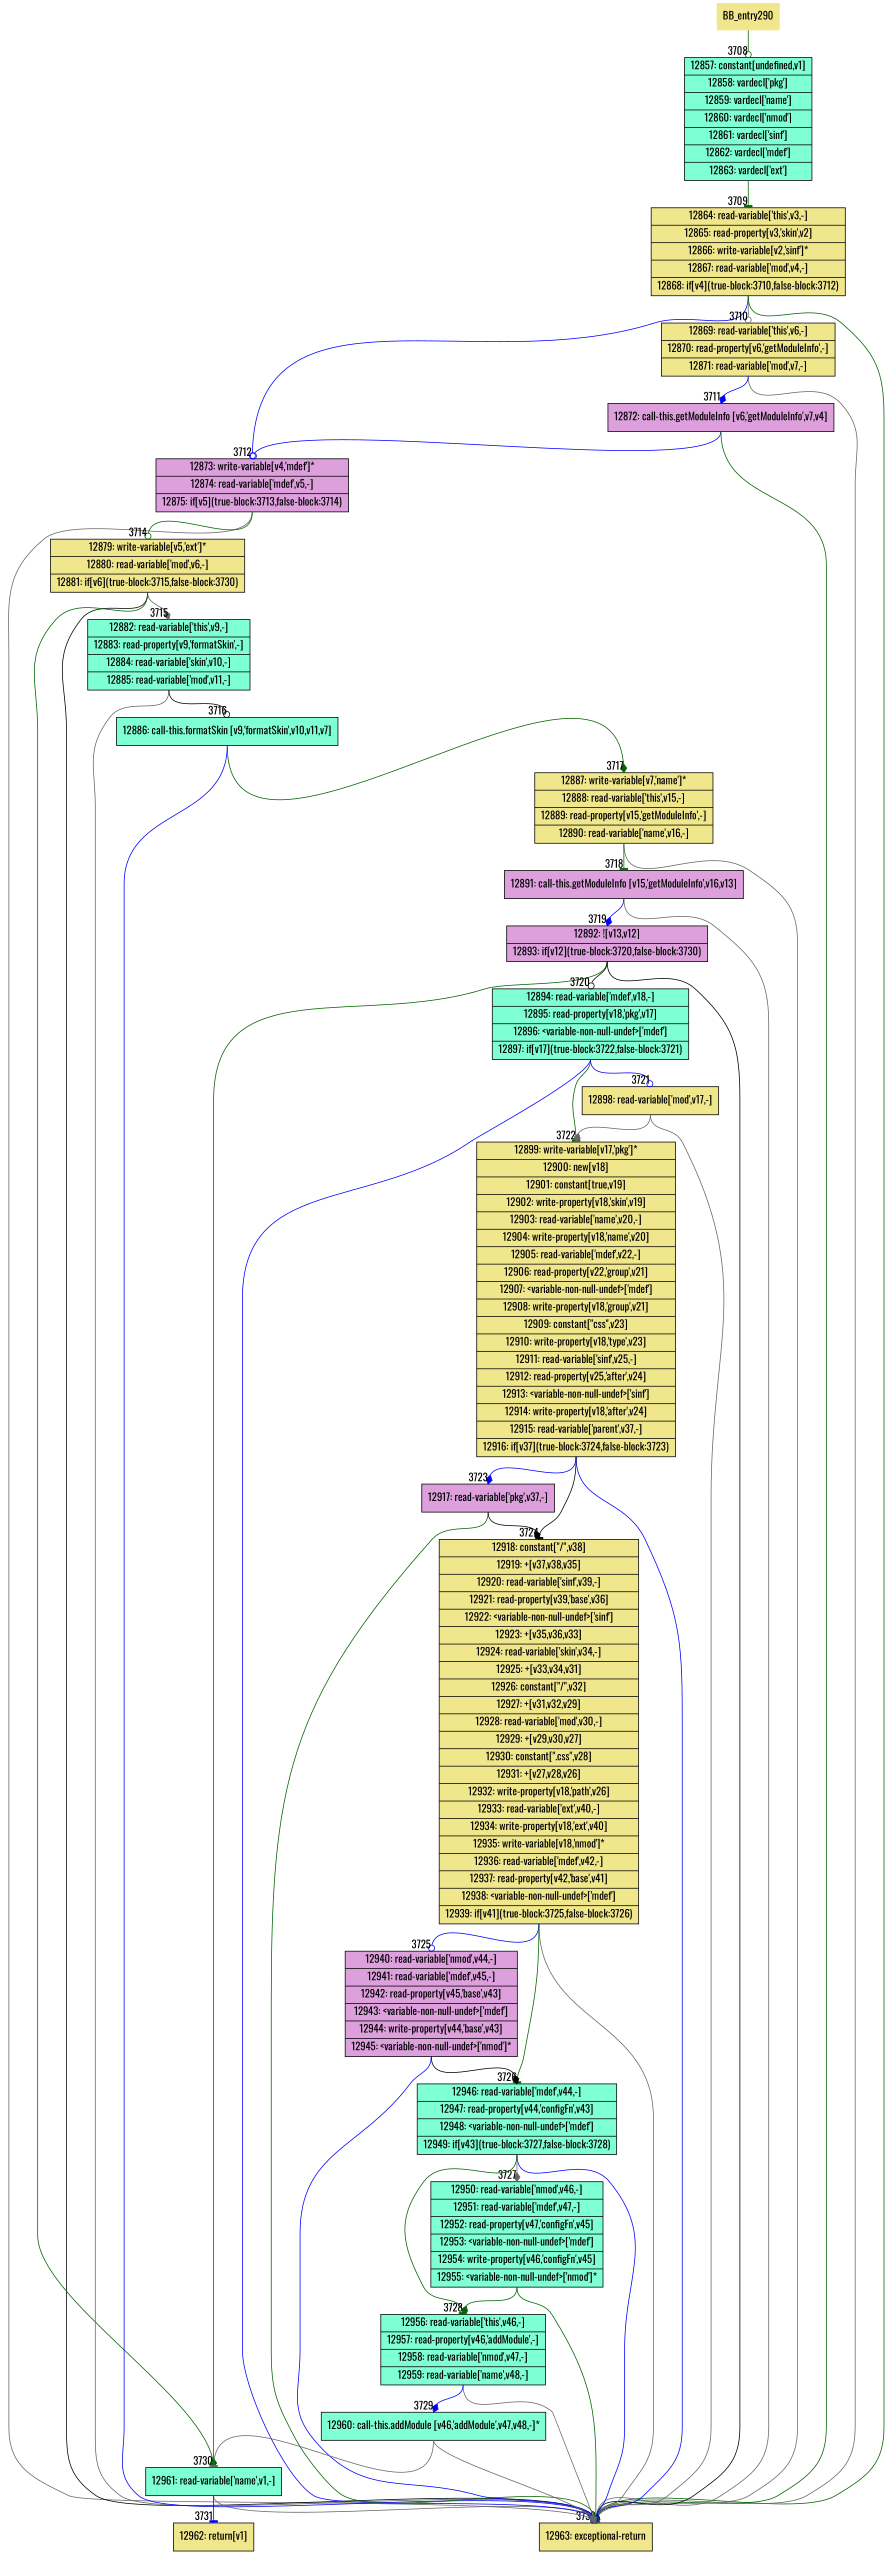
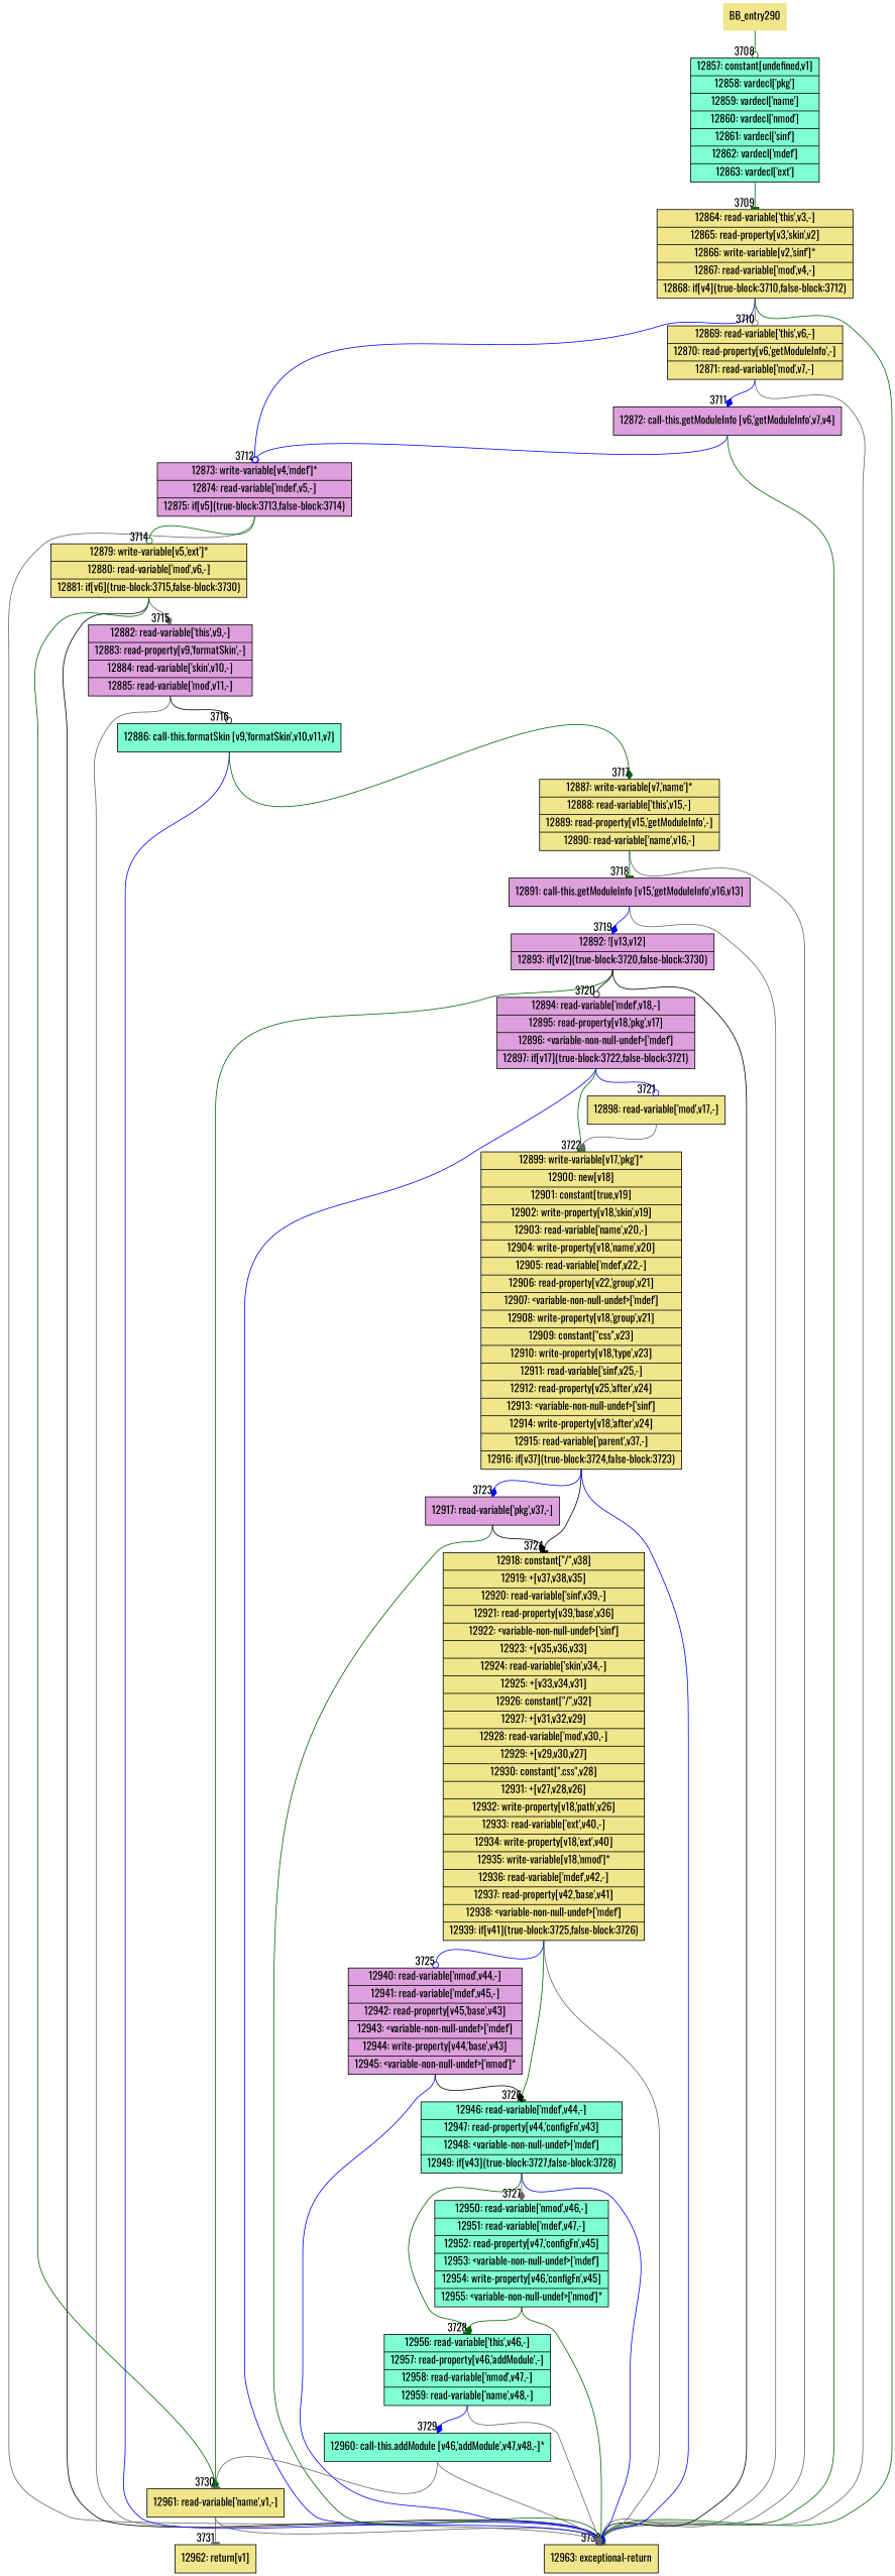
  digraph {
    fontname=Oswald
    rankdir=TD
    node [fillcolor=khaki fontname=Oswald shape=record style=filled]
    edge [arrowhead=diamond color=gray40 fontname=Oswald headport=n tailport=s]
    n1 [label=BB_entry290 shape=none]
    n2 [fillcolor=aquamarine label="{12857: constant[undefined,v1]|12858: vardecl['pkg']|12859: vardecl['name']|12860: vardecl['nmod']|12861: vardecl['sinf']|12862: vardecl['mdef']|12863: vardecl['ext']}"]
    n3 [label="{12864: read-variable['this',v3,-]|12865: read-property[v3,'skin',v2]|12866: write-variable[v2,'sinf']*|12867: read-variable['mod',v4,-]|12868: if[v4](true-block:3710,false-block:3712)}"]
    n4 [fillcolor=plum label="{12873: write-variable[v4,'mdef']*|12874: read-variable['mdef',v5,-]|12875: if[v5](true-block:3713,false-block:3714)}"]
    n5 [label="{12869: read-variable['this',v6,-]|12870: read-property[v6,'getModuleInfo',-]|12871: read-variable['mod',v7,-]}"]
    n6 [label="{12963: exceptional-return}"]
    n7 [label="{12879: write-variable[v5,'ext']*|12880: read-variable['mod',v6,-]|12881: if[v6](true-block:3715,false-block:3730)}"]
    n8 [fillcolor=plum label="{12872: call-this.getModuleInfo [v6,'getModuleInfo',v7,v4]}"]
-   n9 [fillcolor=aquamarine label="{12882: read-variable['this',v9,-]|12883: read-property[v9,'formatSkin',-]|12884: read-variable['skin',v10,-]|12885: read-variable['mod',v11,-]}"]
-   n10 [fillcolor=aquamarine label="{12961: read-variable['name',v1,-]}"]
+   n9 [fillcolor=plum label="{12882: read-variable['this',v9,-]|12883: read-property[v9,'formatSkin',-]|12884: read-variable['skin',v10,-]|12885: read-variable['mod',v11,-]}"]
+   n10 [label="{12961: read-variable['name',v1,-]}"]
    n11 [fillcolor=aquamarine label="{12886: call-this.formatSkin [v9,'formatSkin',v10,v11,v7]}"]
    n12 [label="{12962: return[v1]}"]
    n13 [label="{12887: write-variable[v7,'name']*|12888: read-variable['this',v15,-]|12889: read-property[v15,'getModuleInfo',-]|12890: read-variable['name',v16,-]}"]
    n14 [fillcolor=plum label="{12891: call-this.getModuleInfo [v15,'getModuleInfo',v16,v13]}"]
    n15 [fillcolor=plum label="{12892: ![v13,v12]|12893: if[v12](true-block:3720,false-block:3730)}"]
-   n16 [fillcolor=aquamarine label="{12894: read-variable['mdef',v18,-]|12895: read-property[v18,'pkg',v17]|12896: \<variable-non-null-undef\>['mdef']|12897: if[v17](true-block:3722,false-block:3721)}"]
+   n16 [fillcolor=plum label="{12894: read-variable['mdef',v18,-]|12895: read-property[v18,'pkg',v17]|12896: \<variable-non-null-undef\>['mdef']|12897: if[v17](true-block:3722,false-block:3721)}"]
    n17 [label="{12899: write-variable[v17,'pkg']*|12900: new[v18]|12901: constant[true,v19]|12902: write-property[v18,'skin',v19]|12903: read-variable['name',v20,-]|12904: write-property[v18,'name',v20]|12905: read-variable['mdef',v22,-]|12906: read-property[v22,'group',v21]|12907: \<variable-non-null-undef\>['mdef']|12908: write-property[v18,'group',v21]|12909: constant[\"css\",v23]|12910: write-property[v18,'type',v23]|12911: read-variable['sinf',v25,-]|12912: read-property[v25,'after',v24]|12913: \<variable-non-null-undef\>['sinf']|12914: write-property[v18,'after',v24]|12915: read-variable['parent',v37,-]|12916: if[v37](true-block:3724,false-block:3723)}"]
    n18 [label="{12898: read-variable['mod',v17,-]}"]
    n19 [label="{12918: constant[\"/\",v38]|12919: +[v37,v38,v35]|12920: read-variable['sinf',v39,-]|12921: read-property[v39,'base',v36]|12922: \<variable-non-null-undef\>['sinf']|12923: +[v35,v36,v33]|12924: read-variable['skin',v34,-]|12925: +[v33,v34,v31]|12926: constant[\"/\",v32]|12927: +[v31,v32,v29]|12928: read-variable['mod',v30,-]|12929: +[v29,v30,v27]|12930: constant[\".css\",v28]|12931: +[v27,v28,v26]|12932: write-property[v18,'path',v26]|12933: read-variable['ext',v40,-]|12934: write-property[v18,'ext',v40]|12935: write-variable[v18,'nmod']*|12936: read-variable['mdef',v42,-]|12937: read-property[v42,'base',v41]|12938: \<variable-non-null-undef\>['mdef']|12939: if[v41](true-block:3725,false-block:3726)}"]
    n20 [fillcolor=plum label="{12917: read-variable['pkg',v37,-]}"]
    n21 [fillcolor=plum label="{12940: read-variable['nmod',v44,-]|12941: read-variable['mdef',v45,-]|12942: read-property[v45,'base',v43]|12943: \<variable-non-null-undef\>['mdef']|12944: write-property[v44,'base',v43]|12945: \<variable-non-null-undef\>['nmod']*}"]
    n22 [fillcolor=aquamarine label="{12946: read-variable['mdef',v44,-]|12947: read-property[v44,'configFn',v43]|12948: \<variable-non-null-undef\>['mdef']|12949: if[v43](true-block:3727,false-block:3728)}"]
    n23 [fillcolor=aquamarine label="{12950: read-variable['nmod',v46,-]|12951: read-variable['mdef',v47,-]|12952: read-property[v47,'configFn',v45]|12953: \<variable-non-null-undef\>['mdef']|12954: write-property[v46,'configFn',v45]|12955: \<variable-non-null-undef\>['nmod']*}"]
    n24 [fillcolor=aquamarine label="{12956: read-variable['this',v46,-]|12957: read-property[v46,'addModule',-]|12958: read-variable['nmod',v47,-]|12959: read-variable['name',v48,-]}"]
    n25 [fillcolor=aquamarine label="{12960: call-this.addModule [v46,'addModule',v47,v48,-]*}"]
    n1 -> n2 [arrowhead=odot color=darkgreen headlabel="    3708"]
    n2 -> n3 [arrowhead=tee color=darkgreen headlabel="      3709"]
    n3 -> n4 [arrowhead=odot color=blue headlabel="      3712"]
    n3 -> n5 [arrowhead=odot headlabel="      3710"]
    n3 -> n6 [color=darkgreen headlabel="      3732"]
    n4 -> n6 [arrowhead=odot]
    n4 -> n7 [arrowhead=odot color=darkgreen headlabel="      3714"]
    n5 -> n6
    n5 -> n8 [color=blue headlabel="      3711"]
    n7 -> n6 [arrowhead=tee color=black]
    n7 -> n9 [headlabel="      3715"]
    n7 -> n10 [color=darkgreen headlabel="      3730"]
    n8 -> n4 [arrowhead=odot color=blue]
    n8 -> n6 [arrowhead=tee color=darkgreen]
    n9 -> n6 [arrowhead=odot]
    n9 -> n11 [arrowhead=odot color=black headlabel="      3716"]
    n10 -> n6
-   n10 -> n12 [arrowhead=tee color=blue headlabel="      3731"]
+   n10 -> n12 [arrowhead=tee headlabel="      3731"]
    n11 -> n6 [color=blue]
    n11 -> n13 [color=darkgreen headlabel="      3717"]
    n13 -> n6 [arrowhead=odot]
    n13 -> n14 [arrowhead=tee color=darkgreen headlabel="      3718"]
    n14 -> n6 [arrowhead=odot]
    n14 -> n15 [color=blue headlabel="      3719"]
    n15 -> n6 [color=black]
    n15 -> n10 [color=darkgreen]
    n15 -> n16 [arrowhead=odot color=black headlabel="      3720"]
    n16 -> n6 [color=blue]
    n16 -> n17 [arrowhead=tee color=darkgreen headlabel="      3722"]
    n16 -> n18 [arrowhead=odot color=blue headlabel="      3721"]
    n17 -> n6 [color=blue]
    n17 -> n19 [arrowhead=tee color=black headlabel="      3724"]
    n17 -> n20 [color=blue headlabel="      3723"]
-   n18 -> n6 [arrowhead=odot]
    n18 -> n17
    n19 -> n6 [arrowhead=odot]
    n19 -> n21 [arrowhead=odot color=blue headlabel="      3725"]
    n19 -> n22 [arrowhead=tee color=darkgreen headlabel="      3726"]
    n20 -> n6 [color=darkgreen]
    n20 -> n19 [color=black]
    n21 -> n6 [color=blue]
    n21 -> n22 [color=black]
    n22 -> n6 [color=blue]
    n22 -> n23 [headlabel="      3727"]
    n22 -> n24 [arrowhead=tee color=darkgreen headlabel="      3728"]
    n23 -> n6 [arrowhead=odot color=darkgreen]
    n23 -> n24 [color=darkgreen]
    n24 -> n6
    n24 -> n25 [color=blue headlabel="      3729"]
    n25 -> n6
    n25 -> n10 [arrowhead=tee]
  }
